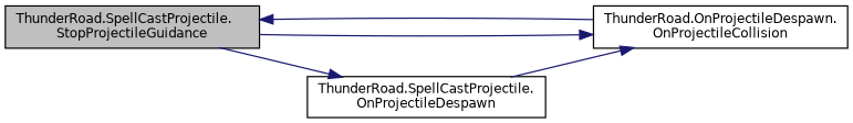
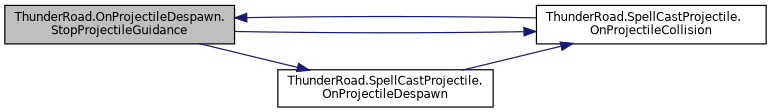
  digraph {
    rankdir=LR
    node [color=black fillcolor=white fontname=Helvetica fontsize=10 shape=record style=filled]
    edge [color=midnightblue fontname=Helvetica fontsize=10 labelfontname=Helvetica labelfontsize=10 style=solid]
-   n1 [fillcolor=grey75 fontcolor=black height=0.2 label="ThunderRoad.SpellCastProjectile.\lStopProjectileGuidance" width=0.4]
-   n2 [height=0.2 label="ThunderRoad.OnProjectileDespawn.\lOnProjectileCollision" width=0.4]
+   n1 [fillcolor=grey75 fontcolor=black height=0.2 label="ThunderRoad.OnProjectileDespawn.\lStopProjectileGuidance" width=0.4]
+   n2 [height=0.2 label="ThunderRoad.SpellCastProjectile.\lOnProjectileCollision" width=0.4]
    n3 [height=0.2 label="ThunderRoad.SpellCastProjectile.\lOnProjectileDespawn" width=0.4]
    n1 -> n2
    n1 -> n3
    n2 -> n1
    n3 -> n2
  }
